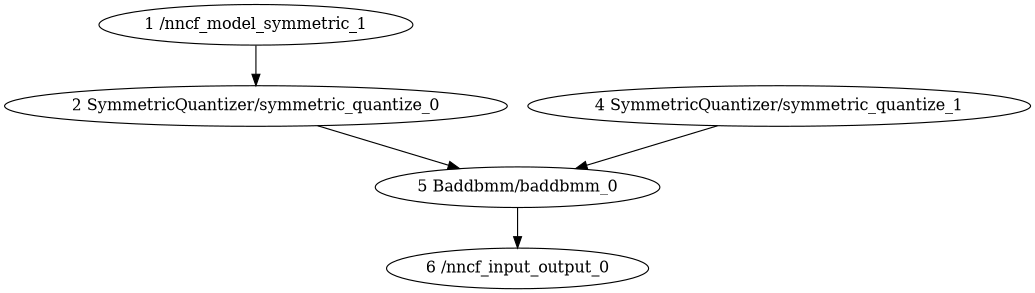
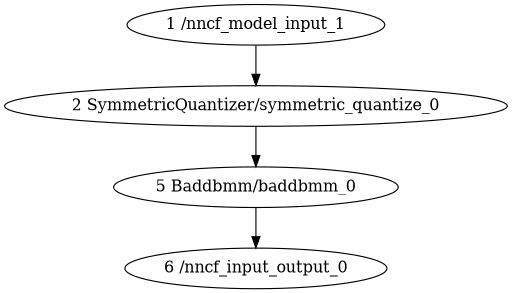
  strict digraph {
    node [type=symmetric_quantize]
    "5 Baddbmm/baddbmm_0" [type=baddbmm]
    n2 [label="6 /nncf_input_output_0" type=nncf_model_output]
    "2 SymmetricQuantizer/symmetric_quantize_0"
-   "1 /nncf_model_input_1" [type=nncf_model_input label="1 /nncf_model_symmetric_1"]
-   "4 SymmetricQuantizer/symmetric_quantize_1"
+   "1 /nncf_model_input_1" [type=nncf_model_input]
    "5 Baddbmm/baddbmm_0" -> n2
    "2 SymmetricQuantizer/symmetric_quantize_0" -> "5 Baddbmm/baddbmm_0"
    "1 /nncf_model_input_1" -> "2 SymmetricQuantizer/symmetric_quantize_0"
-   "4 SymmetricQuantizer/symmetric_quantize_1" -> "5 Baddbmm/baddbmm_0"
  }
